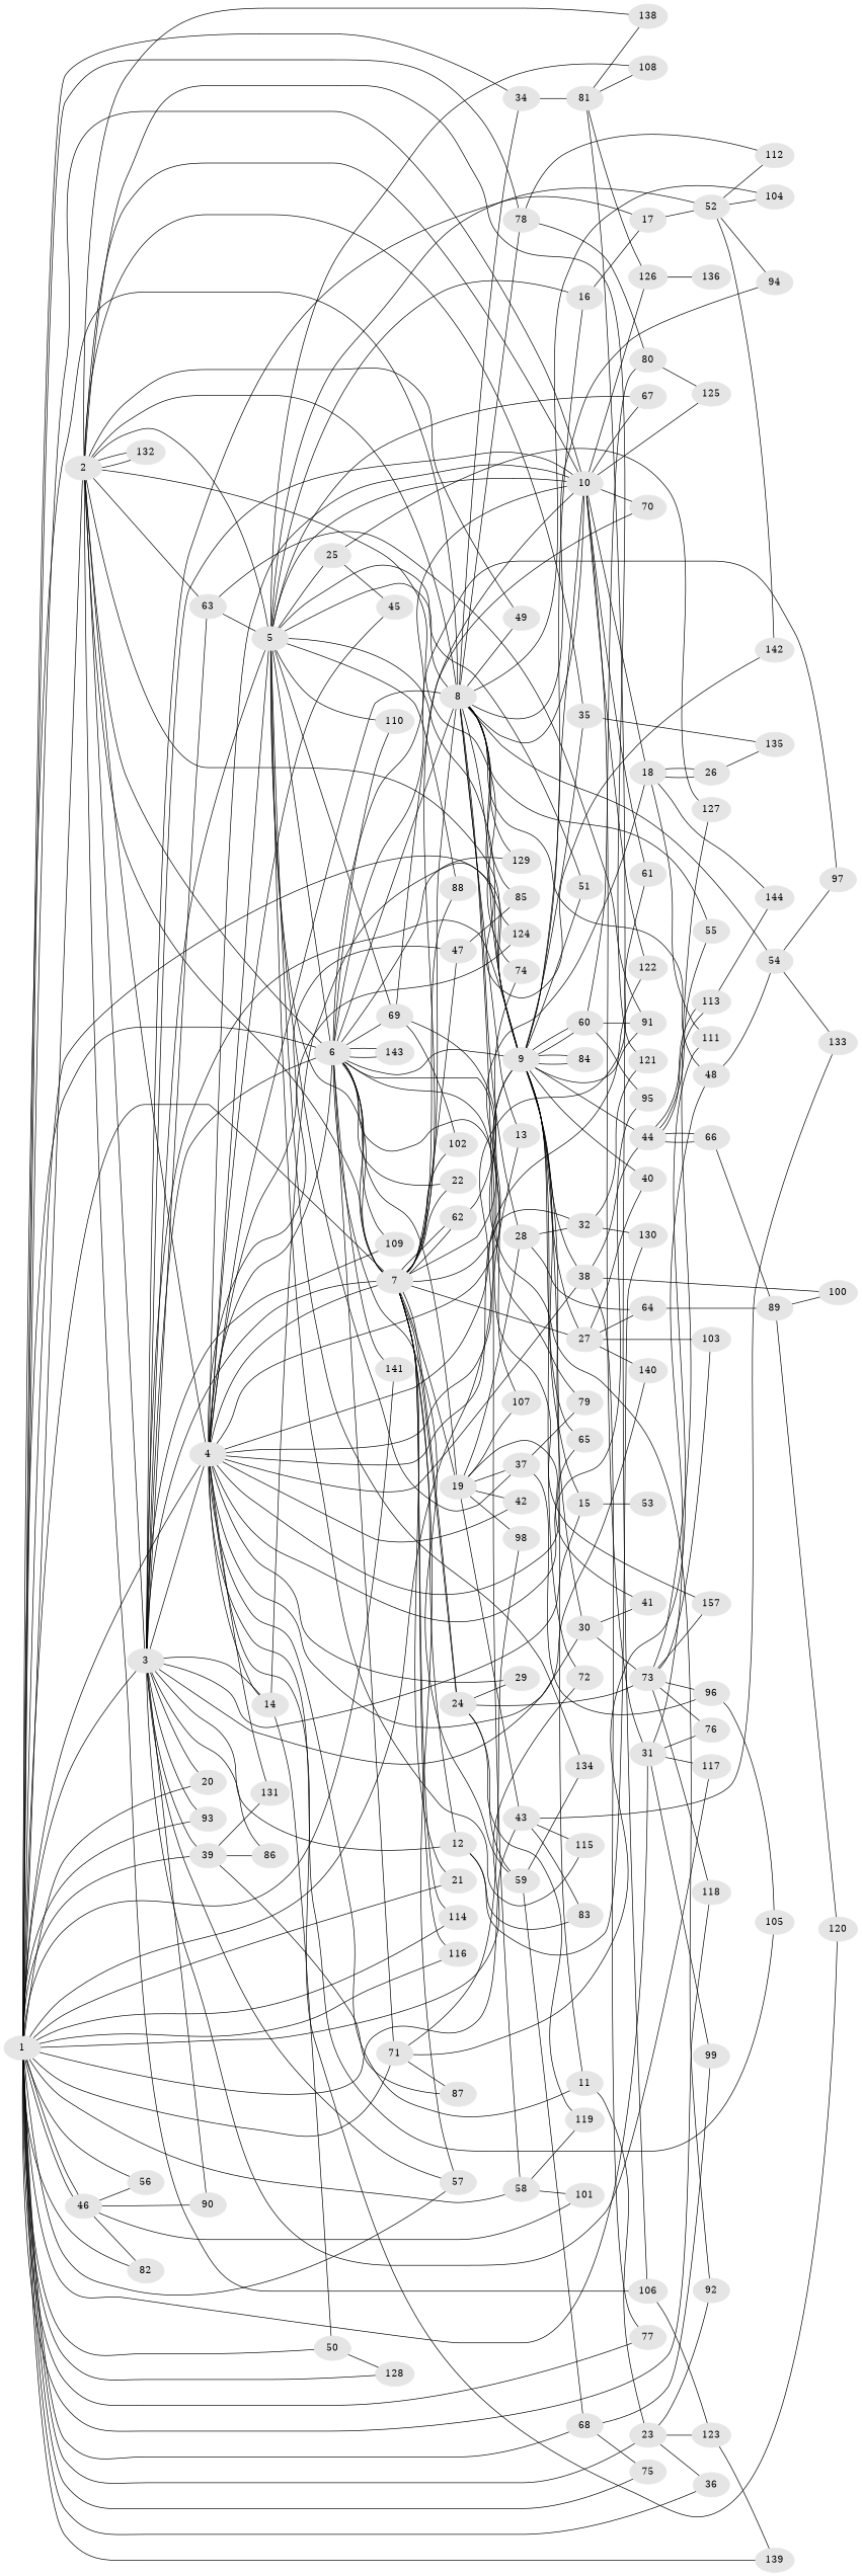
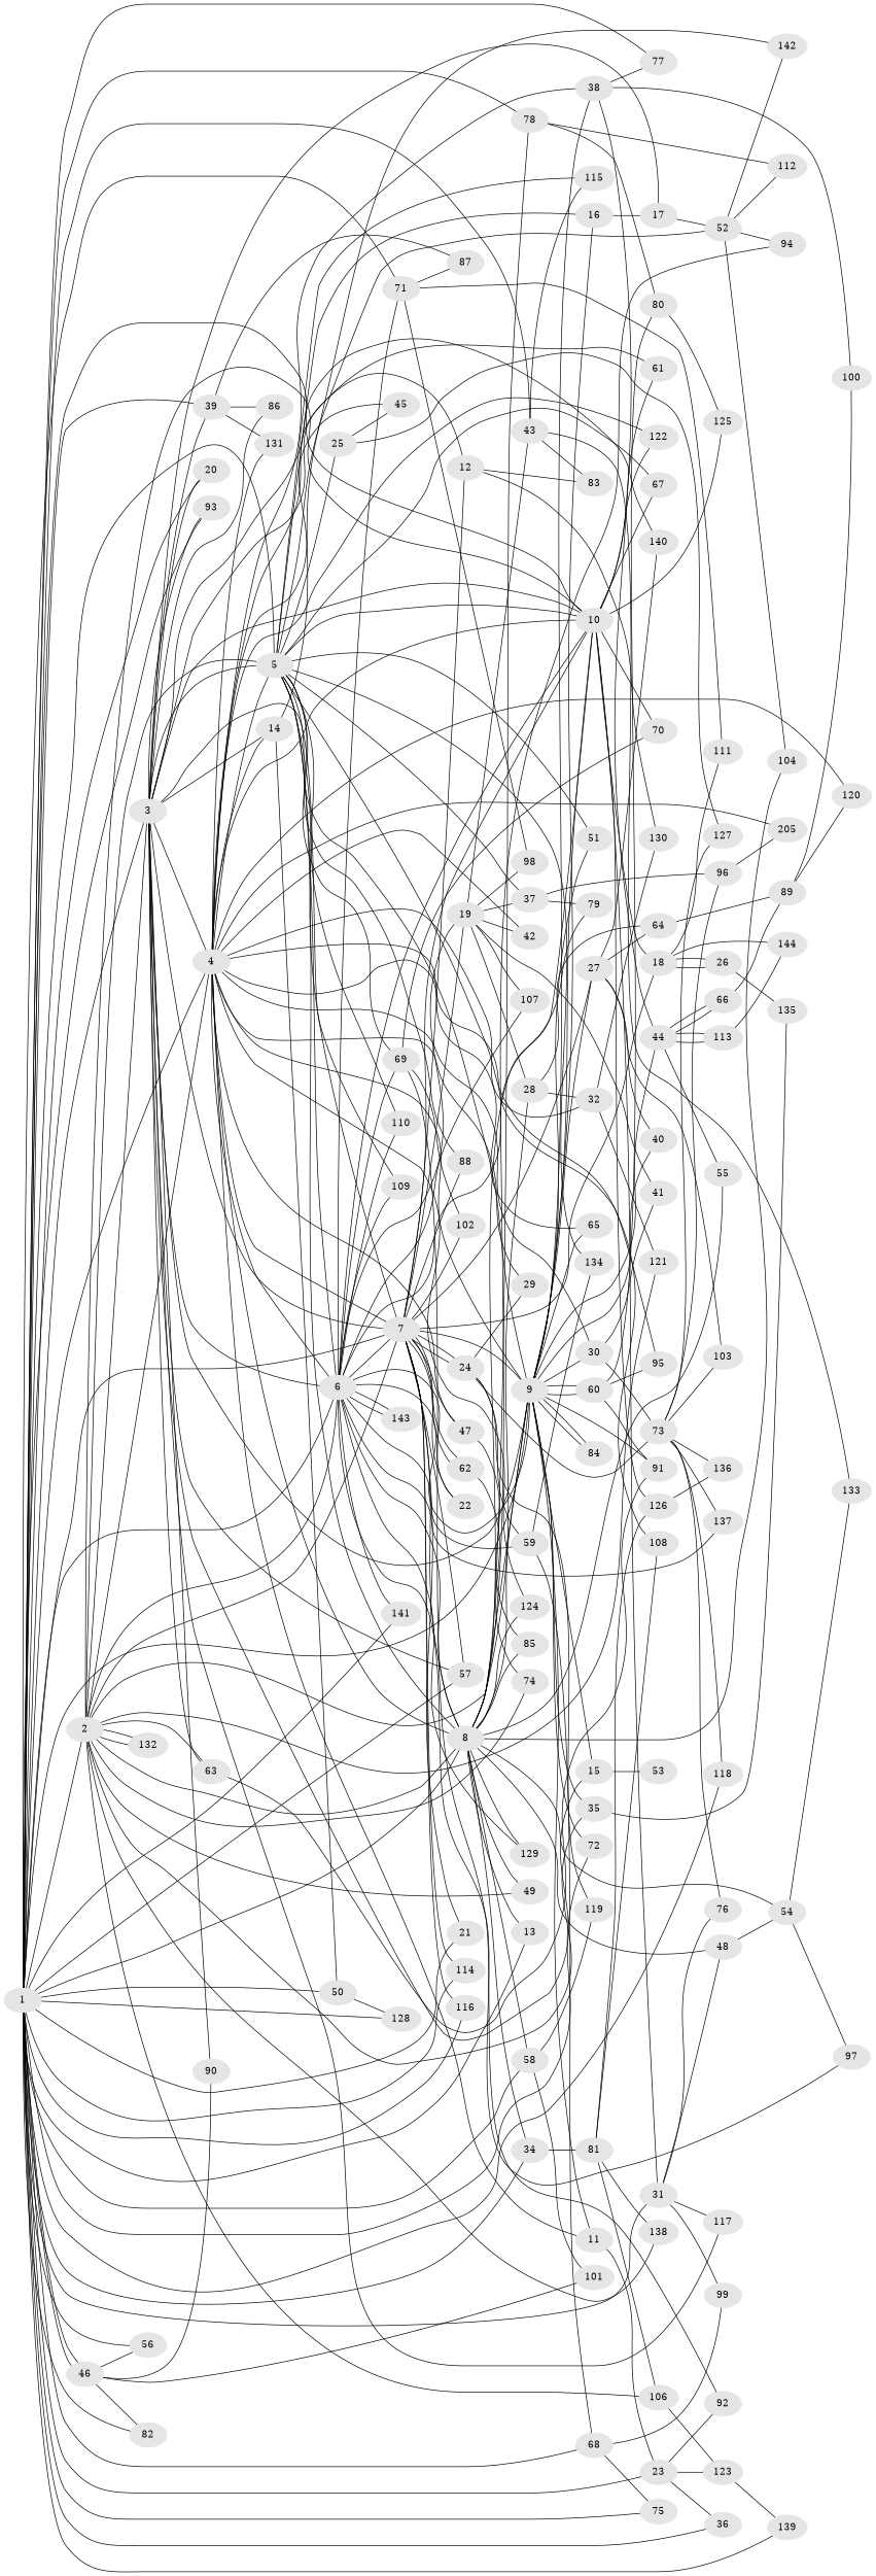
  graph {
    rankdir=LR
    node [color=gray90 style=filled]
    1
    2
    3
    4
    5
    6
    7
    8
    9
    10
    13
    20
    21
    23
    31
    34
    36
    39
    43
    46
    50
    56
    57
    58
    68
    71
    72
    75
    77
    78
    82
    93
    114
    116
    118
    128
    139
    141
    35
    49
    63
    74
    106
    121
    132
    138
    12
    14
    15
    17
    86
    90
    109
    117
    140
    11
    29
    30
    32
    38
    42
    45
    47
    61
    65
    95
-   105
+   105 [label=205]
    120
    122
    124
    131
    16
    25
    37
    51
    52
    67
    69
    88
    108
    110
    115
    134
    19
    22
    59
    79
    97
    107
    129
-   137 [label=157]
+   137
    143
    18
    24
    27
    62
    102
    28
    48
    54
    55
    85
    94
    104
    40
    44
    60
    84
    91
    70
    125
    126
    92
    123
    76
    99
    81
    87
    83
    133
    101
    119
    111
    98
    112
    80
    135
    130
    142
    53
    41
    73
    100
    127
    96
    26
    144
    64
    103
    66
    113
    136
    89
    1 -- 2
    1 -- 3
    1 -- 4
-   63 -- 5
+   1 -- 5
    1 -- 6
    1 -- 7
    1 -- 8
    1 -- 9
    1 -- 10
    1 -- 13
    1 -- 20
    1 -- 21
    1 -- 23
    1 -- 31
    1 -- 34
    1 -- 36
    1 -- 39
    1 -- 43
    1 -- 46
    1 -- 46
    1 -- 50
    1 -- 56
    1 -- 57
    1 -- 58
    1 -- 68
    1 -- 71
    1 -- 72
    1 -- 75
    1 -- 77
    1 -- 78
    1 -- 82
    1 -- 93
    1 -- 114
    1 -- 116
    1 -- 118
    1 -- 128
    1 -- 139
    1 -- 141
    2 -- 3
    2 -- 4
    2 -- 5
    2 -- 6
    2 -- 7
    2 -- 8
    2 -- 9
    2 -- 10
    2 -- 35
    2 -- 49
    2 -- 63
    2 -- 74
    2 -- 106
    2 -- 121
    2 -- 132
    2 -- 132
    2 -- 138
    3 -- 4
    3 -- 5
    3 -- 6
    3 -- 7
    3 -- 9
    3 -- 10
    3 -- 20
    3 -- 39
    3 -- 57
    3 -- 93
    3 -- 63
    3 -- 12
    3 -- 14
    3 -- 15
    3 -- 17
    3 -- 86
    3 -- 90
    3 -- 109
    3 -- 117
    3 -- 140
    4 -- 5
    4 -- 6
    4 -- 7
    4 -- 8
    4 -- 9
    4 -- 10
    4 -- 14
    4 -- 11
    4 -- 29
    4 -- 30
    4 -- 32
    4 -- 38
    4 -- 42
    4 -- 45
    4 -- 47
    4 -- 61
    4 -- 65
    4 -- 95
    4 -- 105
    4 -- 120
    4 -- 122
    4 -- 124
    4 -- 131
    5 -- 6
    5 -- 7
    5 -- 8
    5 -- 9
    5 -- 10
    5 -- 16
    5 -- 25
    5 -- 37
    5 -- 51
    5 -- 52
    5 -- 67
    5 -- 69
    5 -- 88
    5 -- 108
    5 -- 110
    5 -- 115
    5 -- 134
    6 -- 7
    6 -- 8
    6 -- 9
    6 -- 10
    6 -- 71
    6 -- 141
    6 -- 109
    6 -- 69
    6 -- 110
    6 -- 19
    6 -- 22
    6 -- 59
    6 -- 79
    6 -- 97
    6 -- 107
    6 -- 129
    6 -- 137
    6 -- 143
    6 -- 143
    7 -- 8
    7 -- 9
    7 -- 10
    7 -- 21
    7 -- 57
    7 -- 114
    7 -- 116
    7 -- 12
    7 -- 47
    7 -- 88
    7 -- 19
    7 -- 22
    7 -- 18
    7 -- 24
    7 -- 24
    7 -- 27
    7 -- 62
    7 -- 62
    7 -- 102
    8 -- 9
    8 -- 10
    8 -- 13
    8 -- 34
    8 -- 58
    8 -- 78
    8 -- 49
    8 -- 124
    8 -- 129
    8 -- 28
    8 -- 48
    8 -- 54
    8 -- 55
    8 -- 85
    8 -- 94
    8 -- 104
    9 -- 10
    9 -- 72
    9 -- 35
    9 -- 15
    9 -- 11
    9 -- 30
    9 -- 38
    9 -- 65
    9 -- 16
    9 -- 51
    9 -- 27
    9 -- 40
    9 -- 44
    9 -- 60
    9 -- 60
    9 -- 84
    9 -- 84
    9 -- 91
    10 -- 31
    10 -- 61
    10 -- 122
    10 -- 67
    10 -- 18
    10 -- 70
    10 -- 125
    10 -- 126
    23 -- 36
    23 -- 92
    23 -- 123
    31 -- 117
    31 -- 48
    31 -- 76
    31 -- 99
    34 -- 81
    39 -- 86
    39 -- 131
    39 -- 87
    43 -- 115
    43 -- 83
    43 -- 133
    46 -- 56
    46 -- 82
    46 -- 90
    46 -- 101
    50 -- 128
    58 -- 101
    58 -- 119
    68 -- 75
    68 -- 99
    71 -- 87
    71 -- 111
    71 -- 98
    78 -- 112
    78 -- 80
    35 -- 135
    63 -- 91
    106 -- 123
    12 -- 83
    12 -- 130
    14 -- 50
    14 -- 142
    15 -- 53
    17 -- 52
    11 -- 23
    30 -- 41
    30 -- 73
    32 -- 121
    32 -- 130
    38 -- 77
    38 -- 44
    38 -- 100
    47 -- 85
    16 -- 17
    25 -- 45
    25 -- 127
    37 -- 79
    37 -- 96
    52 -- 94
    52 -- 104
    52 -- 112
    52 -- 142
    69 -- 102
    69 -- 70
    69 -- 92
    19 -- 43
    19 -- 42
    19 -- 37
    19 -- 107
    19 -- 28
    19 -- 98
    19 -- 41
    59 -- 68
    59 -- 134
    18 -- 111
    18 -- 26
    18 -- 26
    18 -- 144
    24 -- 29
    24 -- 59
    24 -- 119
    24 -- 73
    27 -- 140
    27 -- 40
    27 -- 64
    27 -- 103
    62 -- 74
    28 -- 32
    28 -- 64
    48 -- 54
    54 -- 97
    54 -- 133
    44 -- 55
    44 -- 66
    44 -- 66
    44 -- 113
    44 -- 113
    60 -- 95
    60 -- 91
    60 -- 80
    126 -- 136
    123 -- 139
    81 -- 106
    81 -- 138
    81 -- 108
    81 -- 126
    80 -- 125
    73 -- 118
    73 -- 137
    73 -- 76
    73 -- 127
    73 -- 96
    73 -- 103
+   73 -- 136
    96 -- 105
    26 -- 135
    64 -- 89
    66 -- 89
    113 -- 144
    89 -- 120
    89 -- 100
  }
